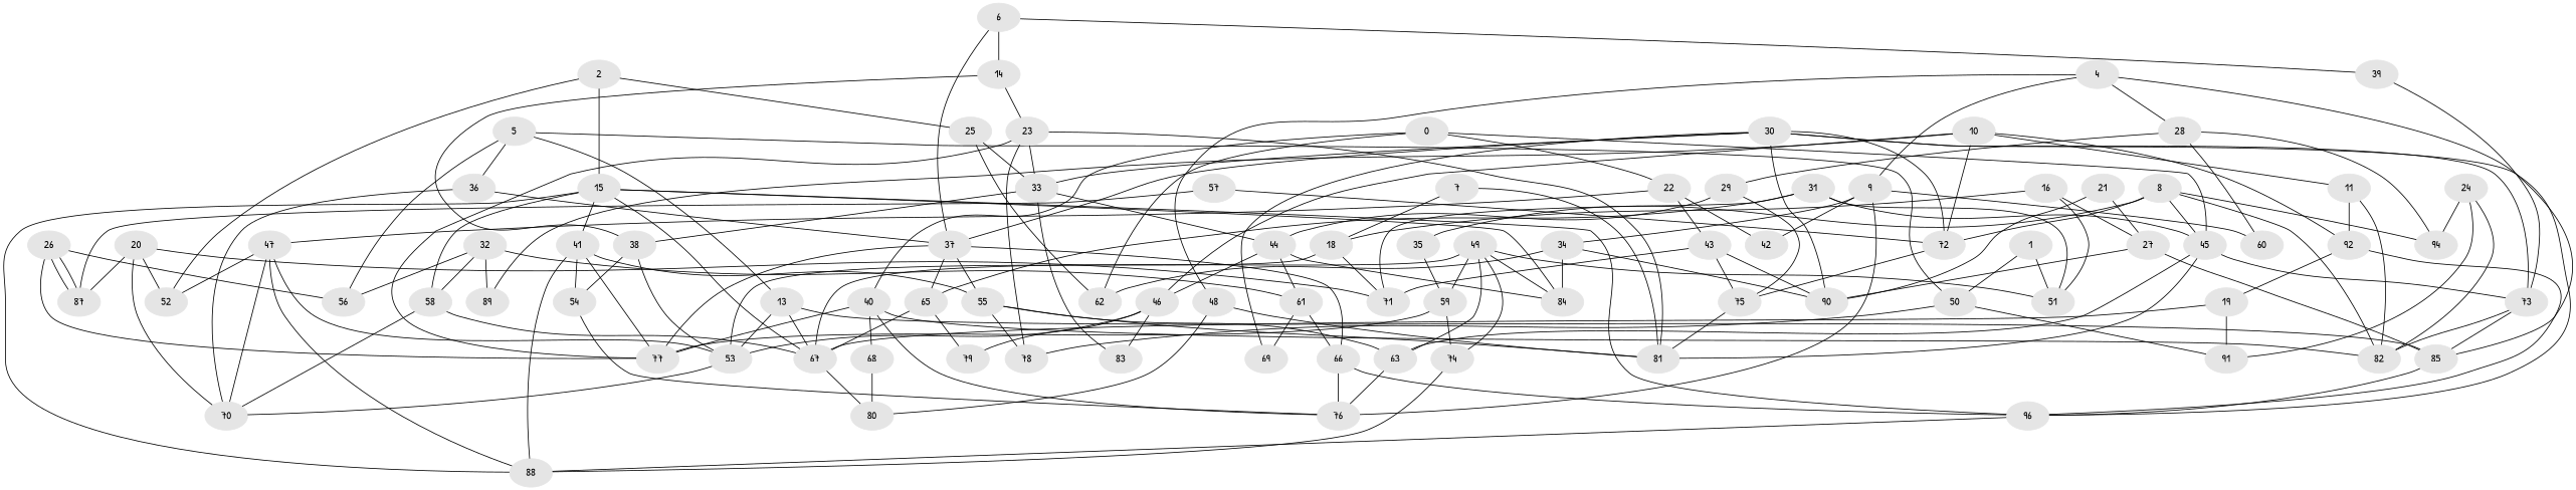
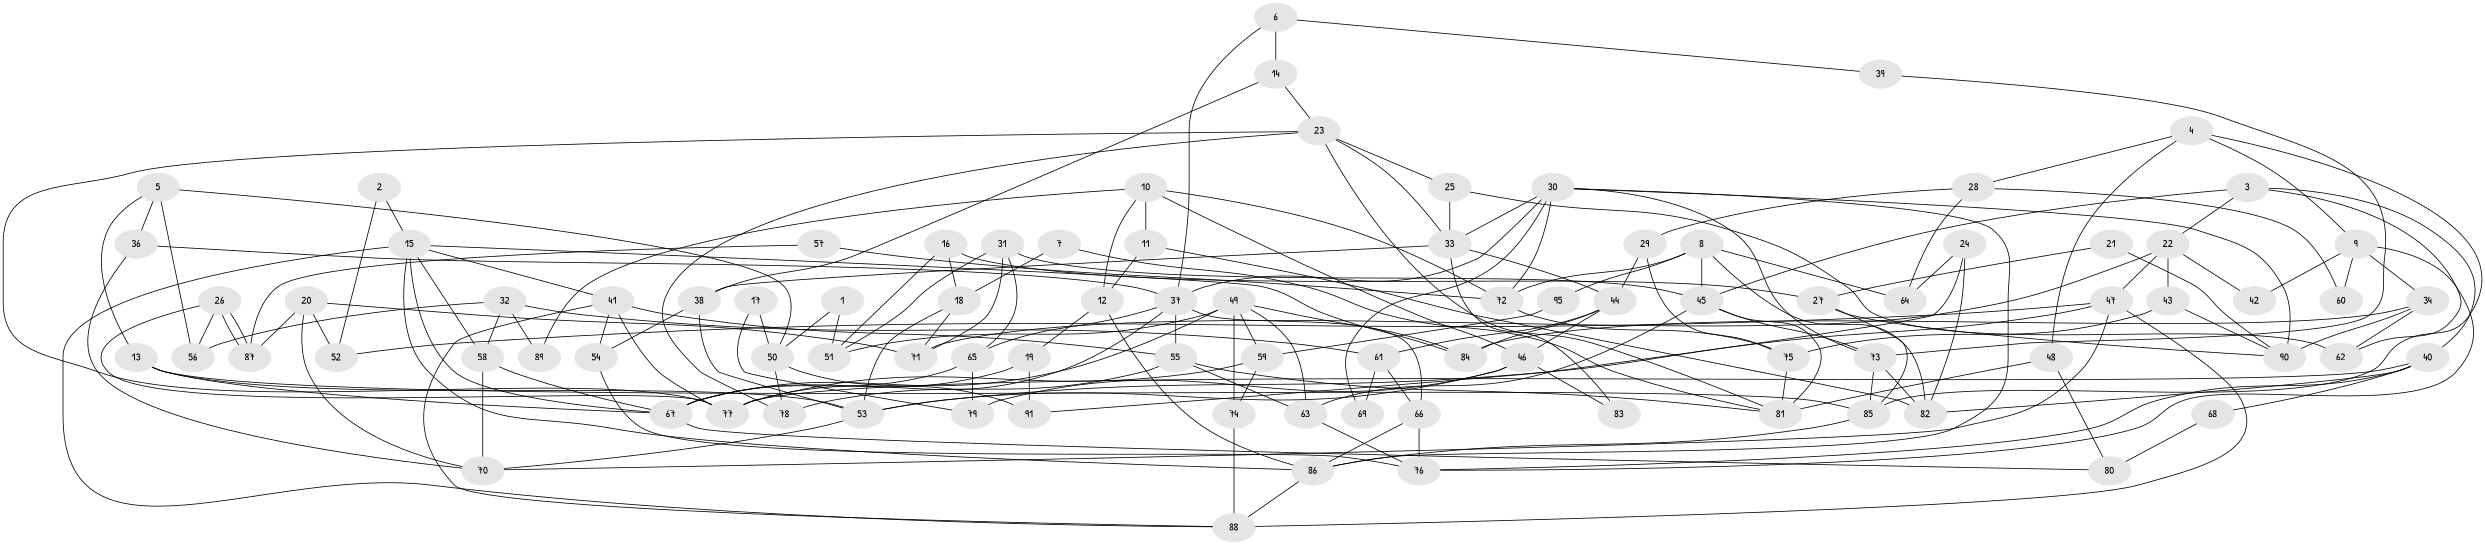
  graph {
    fontname="Patrick Hand"
    node [color=gray90 fontname="Patrick Hand" style=filled]
    edge [fontname="Patrick Hand"]
    1
    50
    51
    91
    78
    2
    15
    25
    52
-   86 [label=96]
+   86
    67
    41
    58
    84
    88
    62
    33
-   3 [label=0]
+   3
    22
    40
    45
    42
    43
    47
    82
    76
    77
    68
    81
    73
    63
    4
    9
    28
    48
    85
    34
    60
-   64 [label=94]
+   64
    29
    80
    5
    13
    36
    56
    53
    37
    70
    6
    14
    39
    23
    38
    65
    55
    66
    7
    18
    71
    8
-   35
+   35 [label=95]
    72
    59
    75
    90
    10
    11
-   12 [label=92]
+   12
    46
    89
    19
    79
    83
    54
    16
    27
+   17
    20
    87
    21
    44
    24
    26
    61
    30
    69
    31
    32
    74
    49
    57
    1 -- 50
    1 -- 51
    50 -- 91
    50 -- 78
    2 -- 15
-   2 -- 25
+   23 -- 25
    2 -- 52
    15 -- 86
    15 -- 67
    15 -- 41
    15 -- 58
    15 -- 84
    15 -- 88
    25 -- 62
    25 -- 33
    86 -- 88
    67 -- 80
    41 -- 88
    41 -- 77
    41 -- 55
    41 -- 54
    58 -- 67
    58 -- 70
    33 -- 38
    33 -- 83
    33 -- 44
    3 -- 62
    3 -- 22
    3 -- 40
    3 -- 45
    22 -- 42
    22 -- 43
    22 -- 47
    40 -- 82
    40 -- 76
    40 -- 77
    40 -- 68
    45 -- 81
    45 -- 73
    45 -- 63
-   43 -- 71
+   22 -- 71
    43 -- 75
    43 -- 90
    47 -- 52
    47 -- 88
    47 -- 53
    47 -- 70
    68 -- 80
    73 -- 82
    73 -- 85
    63 -- 76
    4 -- 9
    4 -- 28
    4 -- 48
    4 -- 85
    9 -- 42
    9 -- 76
    9 -- 34
    9 -- 60
    28 -- 60
    28 -- 64
    28 -- 29
    48 -- 81
    48 -- 80
    85 -- 86
    34 -- 84
    34 -- 62
    34 -- 90
    29 -- 75
    29 -- 44
    5 -- 50
    5 -- 13
    5 -- 36
    5 -- 56
    13 -- 67
    13 -- 85
    13 -- 53
    36 -- 37
    36 -- 70
    53 -- 70
    37 -- 77
    37 -- 65
    37 -- 55
    37 -- 66
    6 -- 37
    6 -- 14
    6 -- 39
    14 -- 23
    14 -- 38
    39 -- 73
    23 -- 78
    23 -- 33
    23 -- 77
    23 -- 81
    38 -- 53
    38 -- 54
    65 -- 67
    65 -- 79
    55 -- 78
    55 -- 81
    55 -- 63
    66 -- 86
    66 -- 76
    7 -- 81
    7 -- 18
    18 -- 53
    18 -- 71
    8 -- 45
    8 -- 82
    8 -- 64
    8 -- 35
    8 -- 72
    35 -- 59
    72 -- 75
    59 -- 77
    59 -- 74
    75 -- 81
    10 -- 72
    10 -- 11
    10 -- 12
    10 -- 46
    10 -- 89
    11 -- 82
    11 -- 12
    12 -- 86
    12 -- 19
    46 -- 53
    46 -- 79
    46 -- 83
    19 -- 91
    19 -- 67
    54 -- 76
    16 -- 51
    16 -- 18
    16 -- 27
    27 -- 85
    27 -- 90
+   17 -- 50
+   17 -- 79
    20 -- 52
    20 -- 70
    20 -- 71
    20 -- 87
    21 -- 90
    21 -- 27
    44 -- 84
    44 -- 46
    44 -- 61
    24 -- 91
    24 -- 82
    24 -- 64
    26 -- 77
    26 -- 56
    26 -- 87
    26 -- 87
    61 -- 66
    61 -- 69
    30 -- 86
    30 -- 33
    30 -- 73
    30 -- 37
    30 -- 72
    30 -- 90
    30 -- 69
    31 -- 51
    31 -- 45
    31 -- 65
    31 -- 71
    32 -- 58
    32 -- 56
    32 -- 89
    32 -- 61
    74 -- 88
    49 -- 51
    49 -- 67
    49 -- 84
    49 -- 63
    49 -- 59
    49 -- 74
    57 -- 72
    57 -- 87
  }
